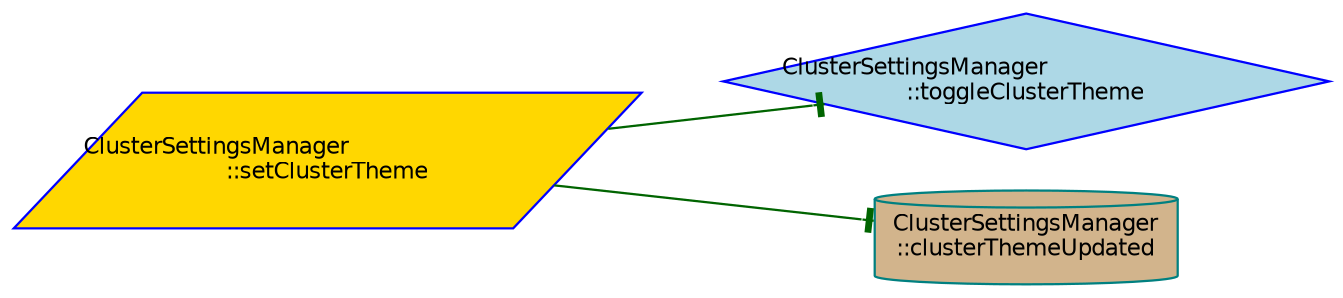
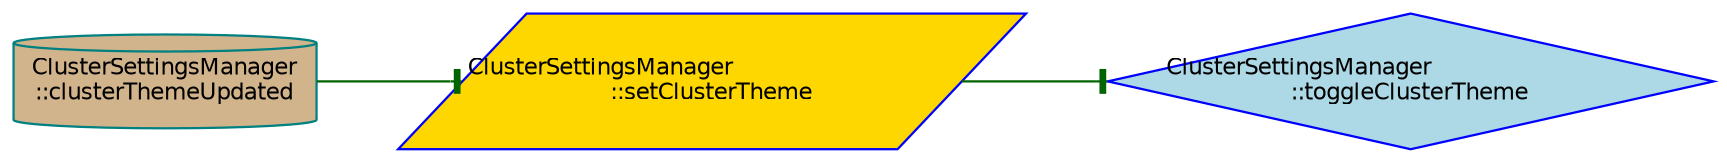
  digraph {
    rankdir=LR
    node [color=blue fontname=Helvetica fontsize=10 style=filled]
    edge [arrowhead=tee color=darkgreen fontname=Helvetica fontsize=10 labelfontname=Helvetica labelfontsize=10 style=solid]
    n1 [fillcolor=lightblue fontcolor=black height=0.2 label="ClusterSettingsManager\l::toggleClusterTheme" shape=diamond width=0.4]
    n2 [fillcolor=gold height=0.2 label="ClusterSettingsManager\l::setClusterTheme" shape=parallelogram width=0.4]
    n3 [color=teal fillcolor=tan height=0.2 label="ClusterSettingsManager\l::clusterThemeUpdated" shape=cylinder width=0.4]
    n2 -> n1
-   n2 -> n3
+   n3 -> n2
  }
